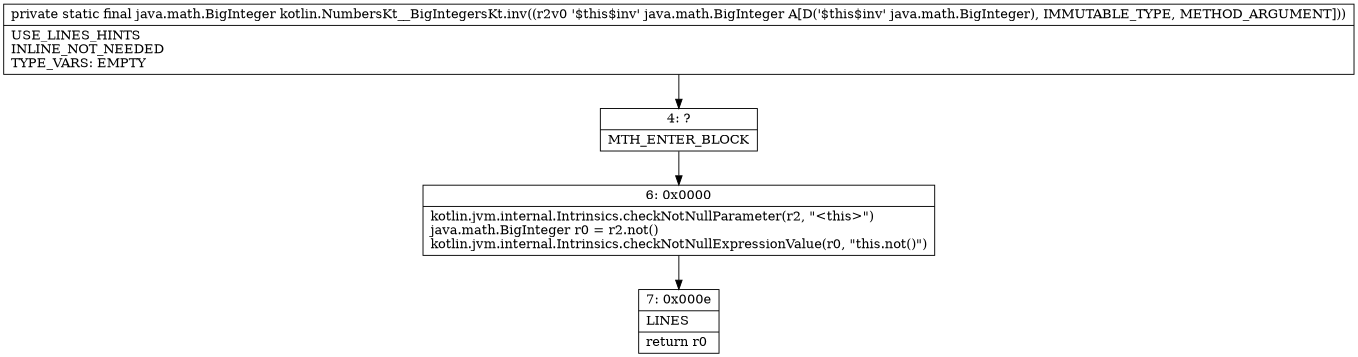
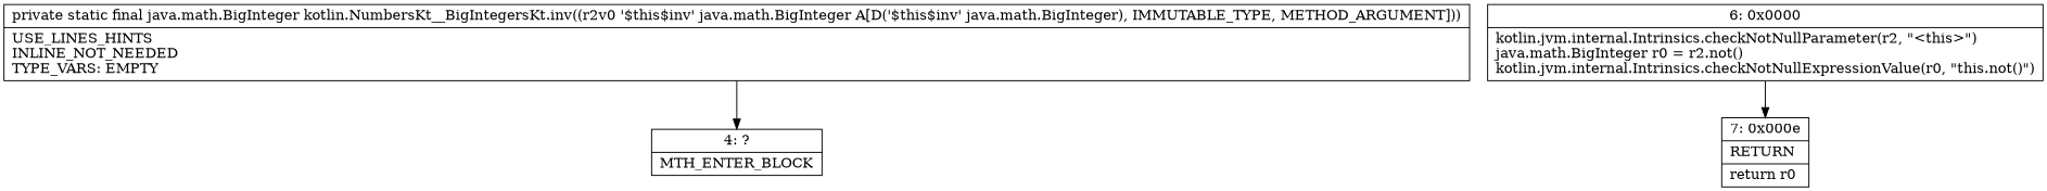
  digraph {
    node [shape=record]
    n1 [label="{4\:\ ?|MTH_ENTER_BLOCK\l}"]
    n2 [label="{6\:\ 0x0000|kotlin.jvm.internal.Intrinsics.checkNotNullParameter(r2, \"\<this\>\")\ljava.math.BigInteger r0 = r2.not()\lkotlin.jvm.internal.Intrinsics.checkNotNullExpressionValue(r0, \"this.not()\")\l}"]
-   n3 [label="{7\:\ 0x000e|LINES\l|return r0\l}"]
+   n3 [label="{7\:\ 0x000e|RETURN\l|return r0\l}"]
    n4 [label="{private static final java.math.BigInteger kotlin.NumbersKt__BigIntegersKt.inv((r2v0 '$this$inv' java.math.BigInteger A[D('$this$inv' java.math.BigInteger), IMMUTABLE_TYPE, METHOD_ARGUMENT]))  | USE_LINES_HINTS\lINLINE_NOT_NEEDED\lTYPE_VARS: EMPTY\l}"]
-   n1 -> n2
    n2 -> n3
    n4 -> n1
  }
